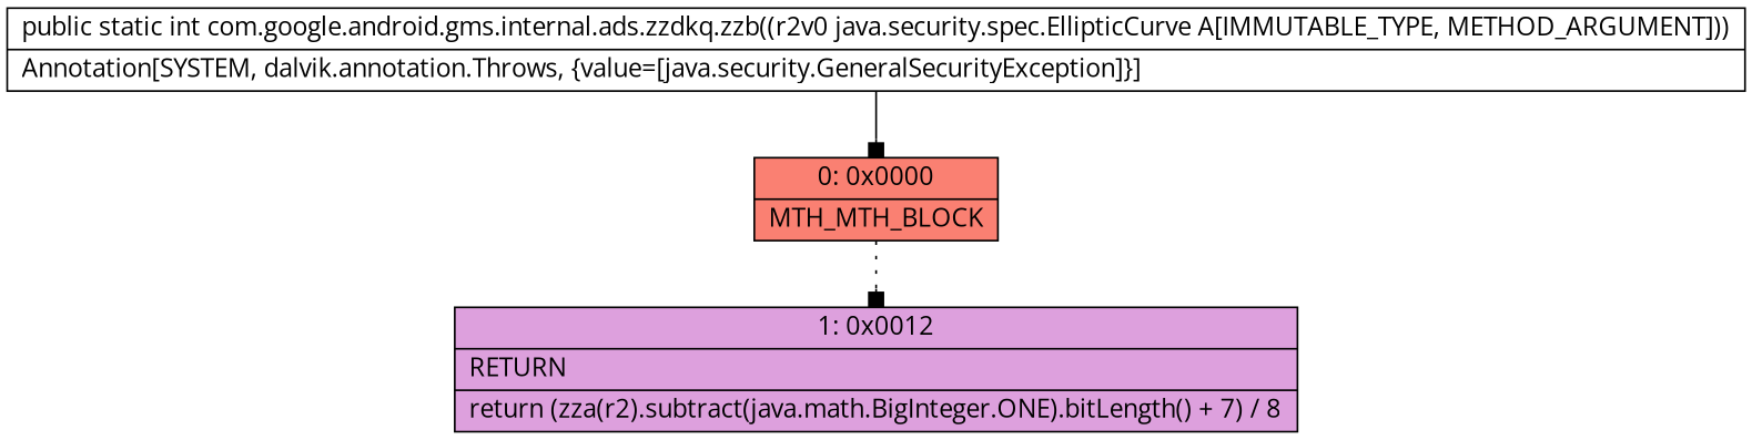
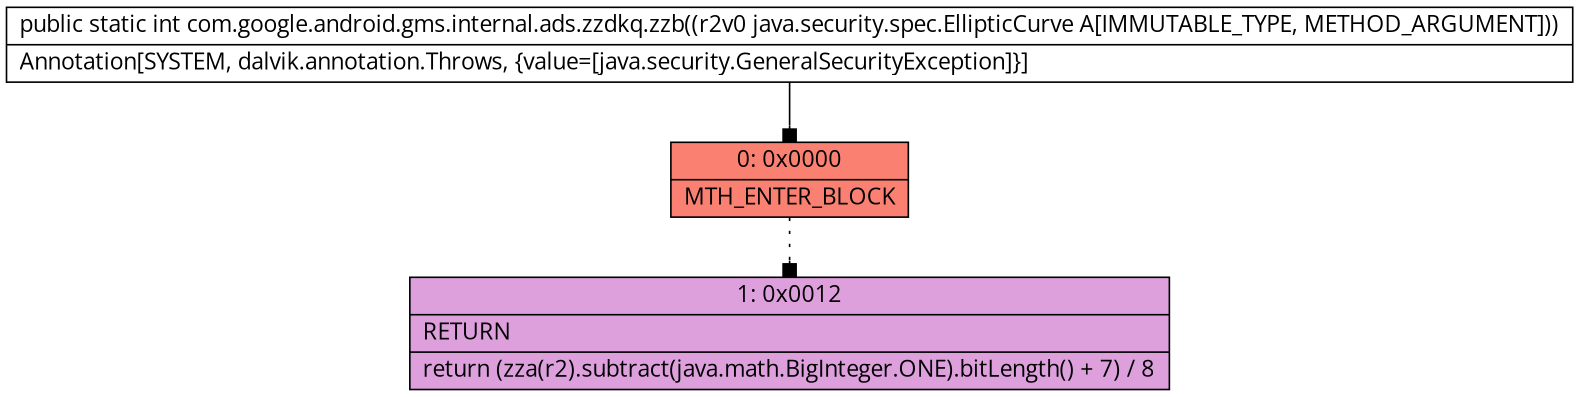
  digraph {
    fontname="Open Sans"
    node [shape=record style=filled fontname="Open Sans"]
    edge [arrowhead=box fontname="Open Sans"]
-   n1 [label="{0\:\ 0x0000|MTH_MTH_BLOCK\l}" fillcolor=salmon]
+   n1 [label="{0\:\ 0x0000|MTH_ENTER_BLOCK\l}" fillcolor=salmon]
    n2 [label="{1\:\ 0x0012|RETURN\l|return (zza(r2).subtract(java.math.BigInteger.ONE).bitLength() + 7) \/ 8\l}" fillcolor=plum]
    n3 [label="{public static int com.google.android.gms.internal.ads.zzdkq.zzb((r2v0 java.security.spec.EllipticCurve A[IMMUTABLE_TYPE, METHOD_ARGUMENT]))  | Annotation[SYSTEM, dalvik.annotation.Throws, \{value=[java.security.GeneralSecurityException]\}]\l}" fillcolor=white]
    n1 -> n2 [style=dotted]
    n3 -> n1 [style=solid]
  }
